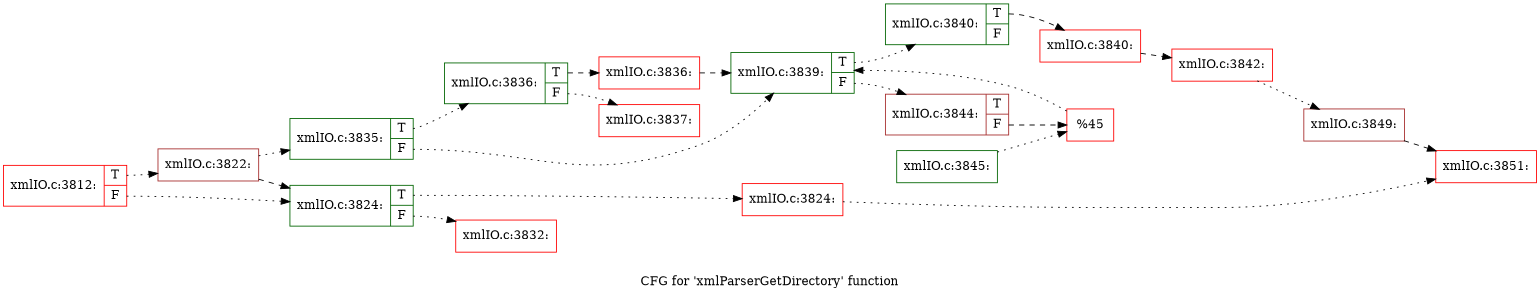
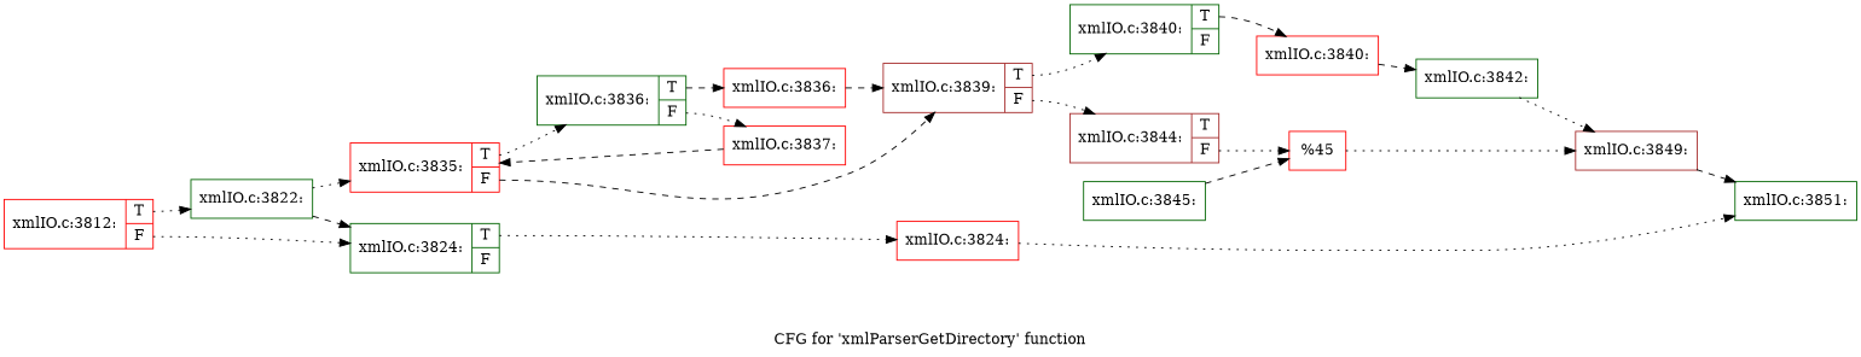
  digraph {
    label="CFG for 'xmlParserGetDirectory' function"
    rankdir=LR
    node [color=red shape=record]
    edge [style=dotted]
    n1 [label="{xmlIO.c:3812:|{<s0>T|<s1>F}}"]
-   n2 [color=brown label="{xmlIO.c:3822:}"]
+   n2 [color=darkgreen label="{xmlIO.c:3822:}"]
    n3 [color=darkgreen label="{xmlIO.c:3824:|{<s0>T|<s1>F}}"]
-   n4 [color=darkgreen label="{xmlIO.c:3835:|{<s0>T|<s1>F}}"]
+   n4 [label="{xmlIO.c:3835:|{<s0>T|<s1>F}}"]
    n5 [label="{xmlIO.c:3824:}"]
-   n6 [label="{xmlIO.c:3832:}"]
-   n7 [label="{xmlIO.c:3851:}"]
+   n7 [color=darkgreen label="{xmlIO.c:3851:}"]
    n8 [color=darkgreen label="{xmlIO.c:3836:|{<s0>T|<s1>F}}"]
-   n9 [color=darkgreen label="{xmlIO.c:3839:|{<s0>T|<s1>F}}"]
+   n9 [color=brown label="{xmlIO.c:3839:|{<s0>T|<s1>F}}"]
    n10 [label="{xmlIO.c:3836:}"]
    n11 [label="{xmlIO.c:3837:}"]
    n12 [color=darkgreen label="{xmlIO.c:3840:|{<s0>T|<s1>F}}"]
    n13 [color=brown label="{xmlIO.c:3844:|{<s0>T|<s1>F}}"]
    n14 [label="{xmlIO.c:3840:}"]
    n15 [label="{%45}"]
-   n16 [label="{xmlIO.c:3842:}"]
+   n16 [color=darkgreen label="{xmlIO.c:3842:}"]
    n17 [color=darkgreen label="{xmlIO.c:3845:}"]
    n18 [color=brown label="{xmlIO.c:3849:}"]
    n1 -> n2 [tailport=s0]
    n1 -> n3 [tailport=s1]
    n2 -> n3 [style=dashed]
    n2 -> n4
    n3 -> n5 [tailport=s0]
-   n3 -> n6 [tailport=s1]
    n4 -> n8 [tailport=s0]
-   n4 -> n9 [tailport=s1]
+   n4 -> n9 [style=dashed tailport=s1]
    n5 -> n7
    n8 -> n10 [style=dashed tailport=s0]
    n8 -> n11 [tailport=s1]
    n9 -> n12 [tailport=s0]
    n9 -> n13 [tailport=s1]
    n10 -> n9 [style=dashed]
+   n11 -> n4 [style=dashed]
    n12 -> n14 [style=dashed tailport=s0]
-   n13 -> n15 [style=dashed tailport=s1]
+   n13 -> n15 [tailport=s1]
    n14 -> n16 [style=dashed]
-   n15 -> n9
+   n15 -> n18
    n16 -> n18
-   n17 -> n15
+   n17 -> n15 [style=dashed]
    n18 -> n7 [style=dashed]
  }
